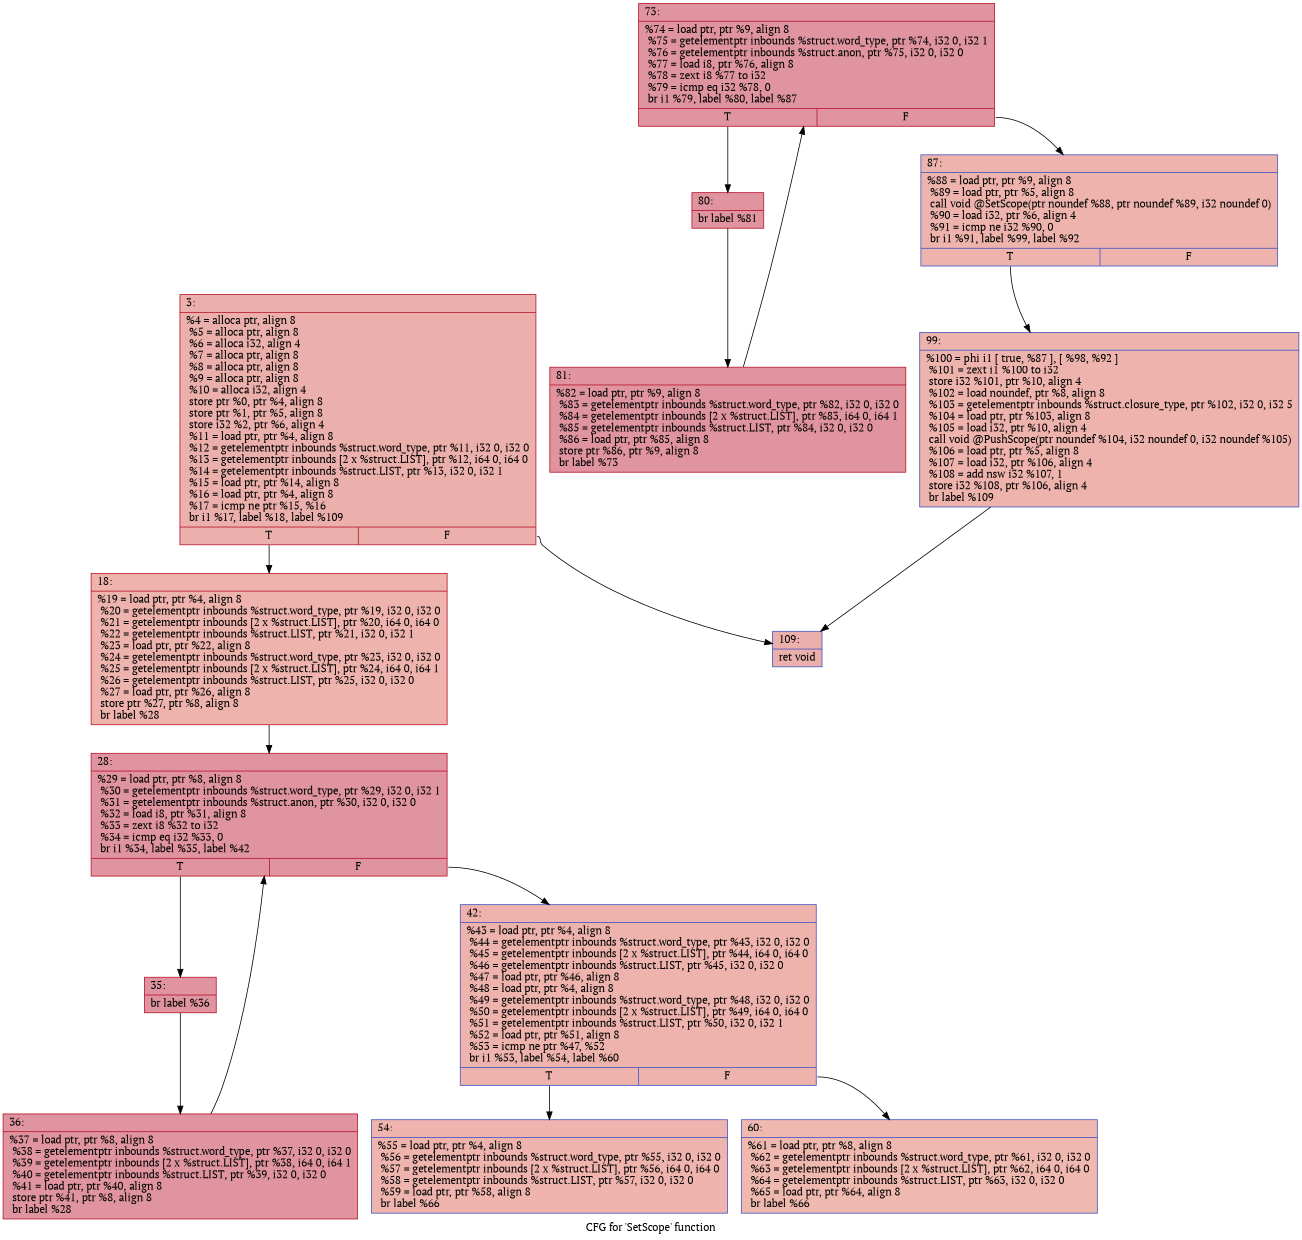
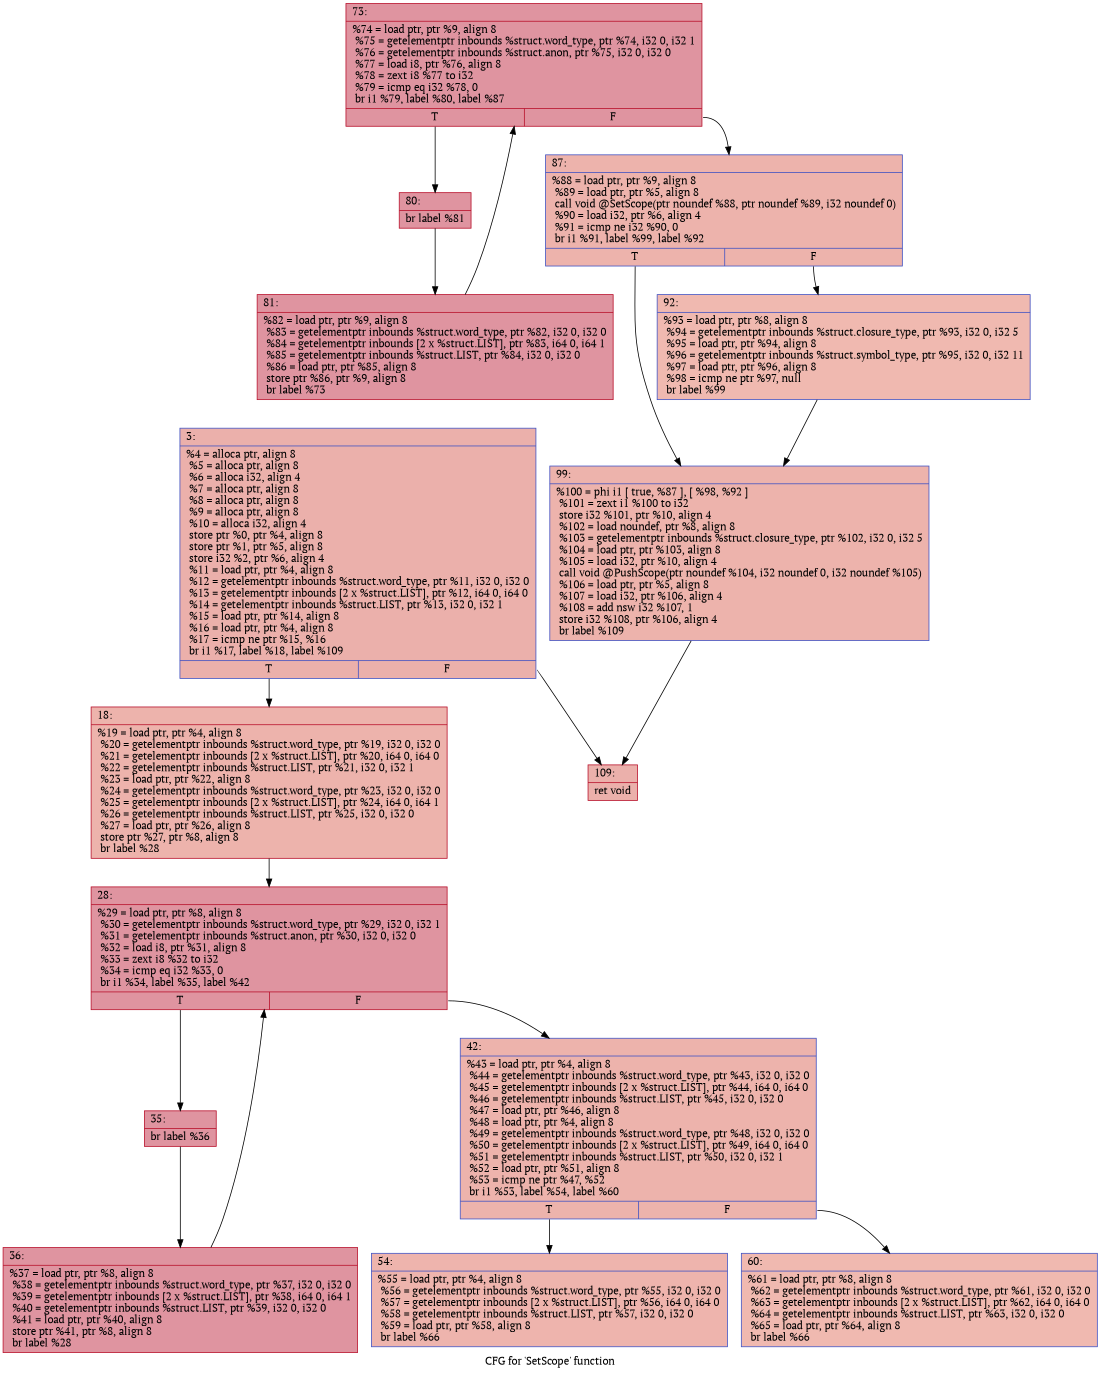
  digraph {
    fontname="PT Serif"
    label="CFG for 'SetScope' function"
    node [color="#3d50c3ff" fillcolor="#b70d2870" fontname="PT Serif" shape=record style=filled]
    edge [fontname="PT Serif"]
-   n1 [color="#b70d28ff" fillcolor="#d24b4070" label="{3:\l|  %4 = alloca ptr, align 8\l  %5 = alloca ptr, align 8\l  %6 = alloca i32, align 4\l  %7 = alloca ptr, align 8\l  %8 = alloca ptr, align 8\l  %9 = alloca ptr, align 8\l  %10 = alloca i32, align 4\l  store ptr %0, ptr %4, align 8\l  store ptr %1, ptr %5, align 8\l  store i32 %2, ptr %6, align 4\l  %11 = load ptr, ptr %4, align 8\l  %12 = getelementptr inbounds %struct.word_type, ptr %11, i32 0, i32 0\l  %13 = getelementptr inbounds [2 x %struct.LIST], ptr %12, i64 0, i64 0\l  %14 = getelementptr inbounds %struct.LIST, ptr %13, i32 0, i32 1\l  %15 = load ptr, ptr %14, align 8\l  %16 = load ptr, ptr %4, align 8\l  %17 = icmp ne ptr %15, %16\l  br i1 %17, label %18, label %109\l|{<s0>T|<s1>F}}"]
+   n1 [fillcolor="#d24b4070" label="{3:\l|  %4 = alloca ptr, align 8\l  %5 = alloca ptr, align 8\l  %6 = alloca i32, align 4\l  %7 = alloca ptr, align 8\l  %8 = alloca ptr, align 8\l  %9 = alloca ptr, align 8\l  %10 = alloca i32, align 4\l  store ptr %0, ptr %4, align 8\l  store ptr %1, ptr %5, align 8\l  store i32 %2, ptr %6, align 4\l  %11 = load ptr, ptr %4, align 8\l  %12 = getelementptr inbounds %struct.word_type, ptr %11, i32 0, i32 0\l  %13 = getelementptr inbounds [2 x %struct.LIST], ptr %12, i64 0, i64 0\l  %14 = getelementptr inbounds %struct.LIST, ptr %13, i32 0, i32 1\l  %15 = load ptr, ptr %14, align 8\l  %16 = load ptr, ptr %4, align 8\l  %17 = icmp ne ptr %15, %16\l  br i1 %17, label %18, label %109\l|{<s0>T|<s1>F}}"]
    n2 [color="#b70d28ff" fillcolor="#d6524470" label="{18:\l|  %19 = load ptr, ptr %4, align 8\l  %20 = getelementptr inbounds %struct.word_type, ptr %19, i32 0, i32 0\l  %21 = getelementptr inbounds [2 x %struct.LIST], ptr %20, i64 0, i64 0\l  %22 = getelementptr inbounds %struct.LIST, ptr %21, i32 0, i32 1\l  %23 = load ptr, ptr %22, align 8\l  %24 = getelementptr inbounds %struct.word_type, ptr %23, i32 0, i32 0\l  %25 = getelementptr inbounds [2 x %struct.LIST], ptr %24, i64 0, i64 1\l  %26 = getelementptr inbounds %struct.LIST, ptr %25, i32 0, i32 0\l  %27 = load ptr, ptr %26, align 8\l  store ptr %27, ptr %8, align 8\l  br label %28\l}"]
-   n3 [fillcolor="#d24b4070" label="{109:\l|  ret void\l}"]
+   n3 [color="#b70d28ff" fillcolor="#d24b4070" label="{109:\l|  ret void\l}"]
    n4 [color="#b70d28ff" label="{28:\l|  %29 = load ptr, ptr %8, align 8\l  %30 = getelementptr inbounds %struct.word_type, ptr %29, i32 0, i32 1\l  %31 = getelementptr inbounds %struct.anon, ptr %30, i32 0, i32 0\l  %32 = load i8, ptr %31, align 8\l  %33 = zext i8 %32 to i32\l  %34 = icmp eq i32 %33, 0\l  br i1 %34, label %35, label %42\l|{<s0>T|<s1>F}}"]
    n5 [color="#b70d28ff" label="{35:\l|  br label %36\l}"]
    n6 [fillcolor="#d6524470" label="{42:\l|  %43 = load ptr, ptr %4, align 8\l  %44 = getelementptr inbounds %struct.word_type, ptr %43, i32 0, i32 0\l  %45 = getelementptr inbounds [2 x %struct.LIST], ptr %44, i64 0, i64 0\l  %46 = getelementptr inbounds %struct.LIST, ptr %45, i32 0, i32 0\l  %47 = load ptr, ptr %46, align 8\l  %48 = load ptr, ptr %4, align 8\l  %49 = getelementptr inbounds %struct.word_type, ptr %48, i32 0, i32 0\l  %50 = getelementptr inbounds [2 x %struct.LIST], ptr %49, i64 0, i64 0\l  %51 = getelementptr inbounds %struct.LIST, ptr %50, i32 0, i32 1\l  %52 = load ptr, ptr %51, align 8\l  %53 = icmp ne ptr %47, %52\l  br i1 %53, label %54, label %60\l|{<s0>T|<s1>F}}"]
    n7 [color="#b70d28ff" label="{36:\l|  %37 = load ptr, ptr %8, align 8\l  %38 = getelementptr inbounds %struct.word_type, ptr %37, i32 0, i32 0\l  %39 = getelementptr inbounds [2 x %struct.LIST], ptr %38, i64 0, i64 1\l  %40 = getelementptr inbounds %struct.LIST, ptr %39, i32 0, i32 0\l  %41 = load ptr, ptr %40, align 8\l  store ptr %41, ptr %8, align 8\l  br label %28\l}"]
    n8 [fillcolor="#d8564670" label="{54:\l|  %55 = load ptr, ptr %4, align 8\l  %56 = getelementptr inbounds %struct.word_type, ptr %55, i32 0, i32 0\l  %57 = getelementptr inbounds [2 x %struct.LIST], ptr %56, i64 0, i64 0\l  %58 = getelementptr inbounds %struct.LIST, ptr %57, i32 0, i32 0\l  %59 = load ptr, ptr %58, align 8\l  br label %66\l}"]
    n9 [fillcolor="#de614d70" label="{60:\l|  %61 = load ptr, ptr %8, align 8\l  %62 = getelementptr inbounds %struct.word_type, ptr %61, i32 0, i32 0\l  %63 = getelementptr inbounds [2 x %struct.LIST], ptr %62, i64 0, i64 0\l  %64 = getelementptr inbounds %struct.LIST, ptr %63, i32 0, i32 0\l  %65 = load ptr, ptr %64, align 8\l  br label %66\l}"]
    n10 [color="#b70d28ff" label="{73:\l|  %74 = load ptr, ptr %9, align 8\l  %75 = getelementptr inbounds %struct.word_type, ptr %74, i32 0, i32 1\l  %76 = getelementptr inbounds %struct.anon, ptr %75, i32 0, i32 0\l  %77 = load i8, ptr %76, align 8\l  %78 = zext i8 %77 to i32\l  %79 = icmp eq i32 %78, 0\l  br i1 %79, label %80, label %87\l|{<s0>T|<s1>F}}"]
    n11 [color="#b70d28ff" label="{80:\l|  br label %81\l}"]
    n12 [fillcolor="#d6524470" label="{87:\l|  %88 = load ptr, ptr %9, align 8\l  %89 = load ptr, ptr %5, align 8\l  call void @SetScope(ptr noundef %88, ptr noundef %89, i32 noundef 0)\l  %90 = load i32, ptr %6, align 4\l  %91 = icmp ne i32 %90, 0\l  br i1 %91, label %99, label %92\l|{<s0>T|<s1>F}}"]
    n13 [color="#b70d28ff" label="{81:\l|  %82 = load ptr, ptr %9, align 8\l  %83 = getelementptr inbounds %struct.word_type, ptr %82, i32 0, i32 0\l  %84 = getelementptr inbounds [2 x %struct.LIST], ptr %83, i64 0, i64 1\l  %85 = getelementptr inbounds %struct.LIST, ptr %84, i32 0, i32 0\l  %86 = load ptr, ptr %85, align 8\l  store ptr %86, ptr %9, align 8\l  br label %73\l}"]
    n14 [fillcolor="#d6524470" label="{99:\l|  %100 = phi i1 [ true, %87 ], [ %98, %92 ]\l  %101 = zext i1 %100 to i32\l  store i32 %101, ptr %10, align 4\l  %102 = load noundef, ptr %8, align 8\l  %103 = getelementptr inbounds %struct.closure_type, ptr %102, i32 0, i32 5\l  %104 = load ptr, ptr %103, align 8\l  %105 = load i32, ptr %10, align 4\l  call void @PushScope(ptr noundef %104, i32 noundef 0, i32 noundef %105)\l  %106 = load ptr, ptr %5, align 8\l  %107 = load i32, ptr %106, align 4\l  %108 = add nsw i32 %107, 1\l  store i32 %108, ptr %106, align 4\l  br label %109\l}"]
+   n15 [fillcolor="#de614d70" label="{92:\l|  %93 = load ptr, ptr %8, align 8\l  %94 = getelementptr inbounds %struct.closure_type, ptr %93, i32 0, i32 5\l  %95 = load ptr, ptr %94, align 8\l  %96 = getelementptr inbounds %struct.symbol_type, ptr %95, i32 0, i32 11\l  %97 = load ptr, ptr %96, align 8\l  %98 = icmp ne ptr %97, null\l  br label %99\l}"]
    n1 -> n2 [tailport=s0]
    n1 -> n3 [tailport=s1]
    n2 -> n4
    n4 -> n5 [tailport=s0]
    n4 -> n6 [tailport=s1]
    n5 -> n7
    n6 -> n8 [tailport=s0]
    n6 -> n9 [tailport=s1]
    n7 -> n4
    n10 -> n11 [tailport=s0]
    n10 -> n12 [tailport=s1]
    n11 -> n13
    n12 -> n14 [tailport=s0]
+   n12 -> n15 [tailport=s1]
    n13 -> n10
    n14 -> n3
+   n15 -> n14
  }
